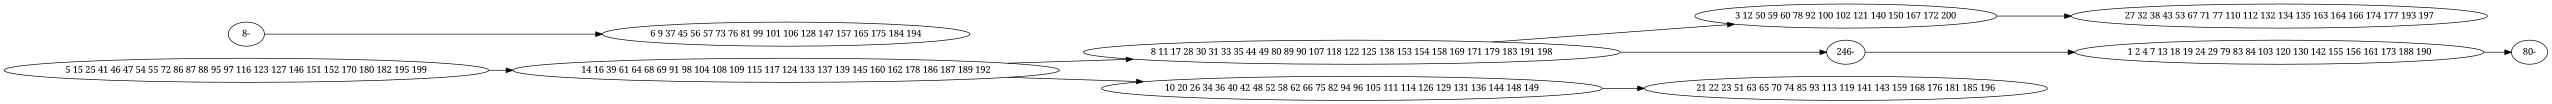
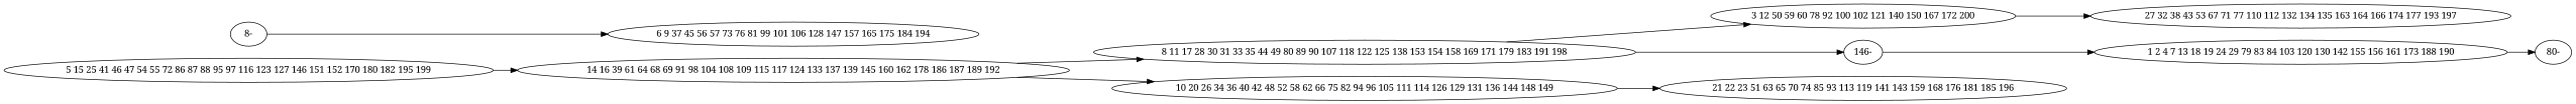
  digraph {
    fontname="Noto Serif"
    rankdir=LR
    node [fontname="Noto Serif"]
    edge [fontname="Noto Serif"]
    n1 [label="5 15 25 41 46 47 54 55 72 86 87 88 95 97 116 123 127 146 151 152 170 180 182 195 199"]
    n2 [label="14 16 39 61 64 68 69 91 98 104 108 109 115 117 124 133 137 139 145 160 162 178 186 187 189 192"]
    n3 [label="8 11 17 28 30 31 33 35 44 49 80 89 90 107 118 122 125 138 153 154 158 169 171 179 183 191 198"]
    n4 [label="10 20 26 34 36 40 42 48 52 58 62 66 75 82 94 96 105 111 114 126 129 131 136 144 148 149"]
    n5 [label="3 12 50 59 60 78 92 100 102 121 140 150 167 172 200"]
-   n6 [label="246-"]
+   n6 [label="146-"]
    n7 [label="21 22 23 51 63 65 70 74 85 93 113 119 141 143 159 168 176 181 185 196"]
    n8 [label="27 32 38 43 53 67 71 77 110 112 132 134 135 163 164 166 174 177 193 197"]
    n9 [label="1 2 4 7 13 18 19 24 29 79 83 84 103 120 130 142 155 156 161 173 188 190"]
    n10 [label="80-"]
    n11 [label="8-"]
    n12 [label="6 9 37 45 56 57 73 76 81 99 101 106 128 147 157 165 175 184 194"]
    n1 -> n2
    n2 -> n3
    n2 -> n4
    n3 -> n5
    n3 -> n6
    n4 -> n7
    n5 -> n8
    n6 -> n9
    n9 -> n10
    n11 -> n12
  }
